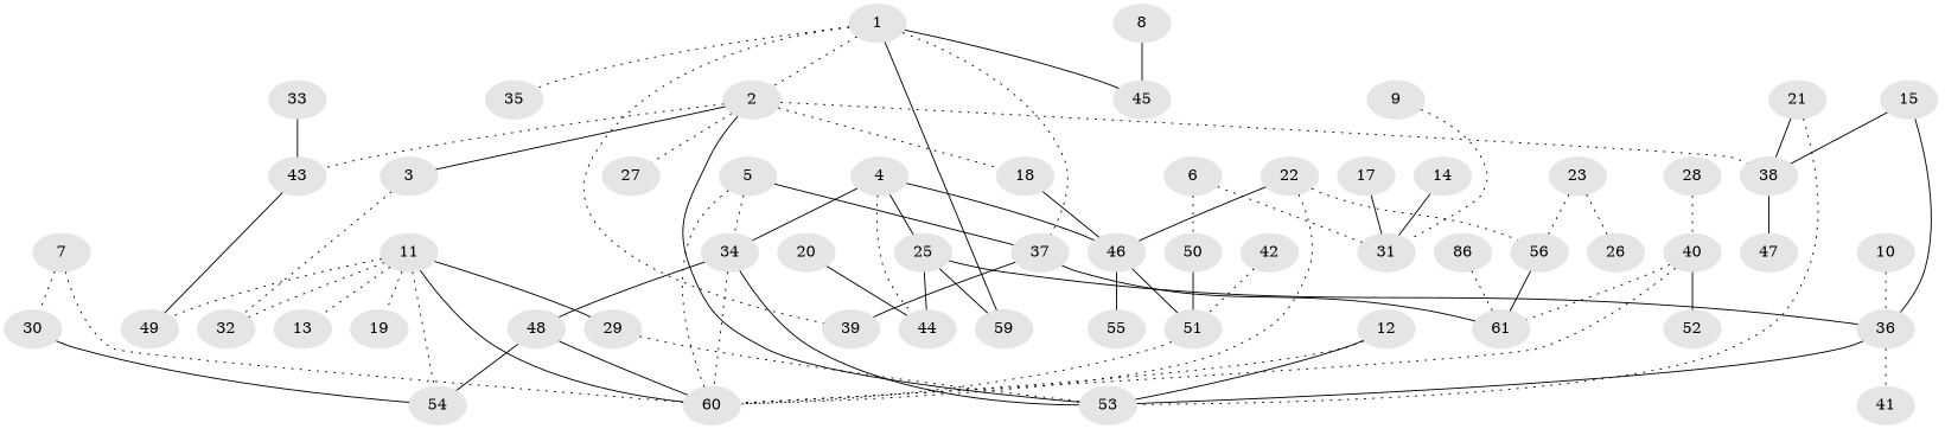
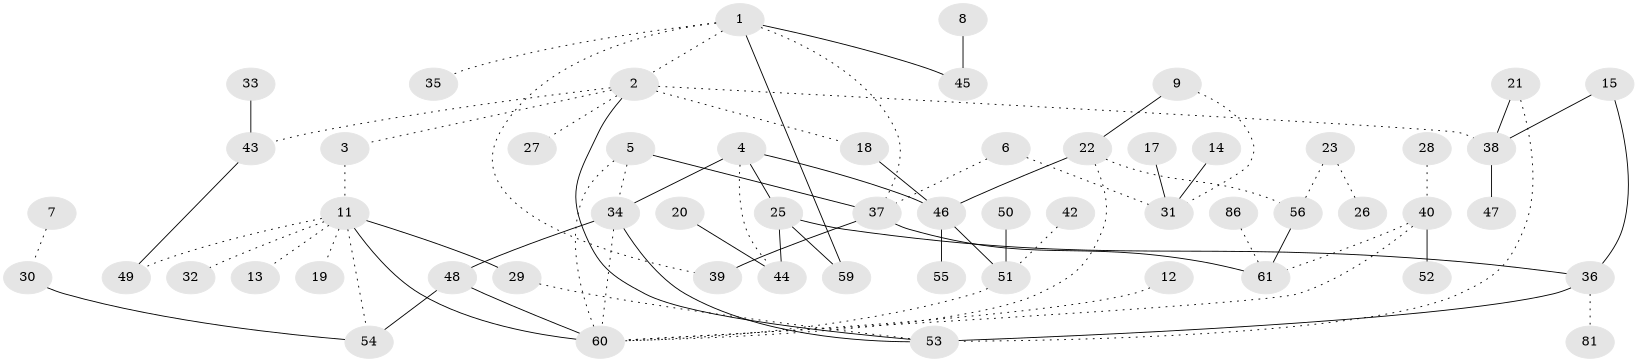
  graph {
    node [color=gray90 style=filled]
    edge [style=dotted weight=1.0]
    1
    2
    35
    37
    39
    45
    59
    3
    18
    27
    38
    43
    53
    61
    11
    46
    47
    49
    60
    13
    19
    29
    32
    54
    4
    25
    34
    44
    36
    48
    51
    55
    5
    6
    31
    7
    30
    8
    9
    22
    56
-   10
-   41
+   41 [label=81]
    40
    52
    12
    14
    15
    n49 [label=86]
    17
    20
    21
    23
    26
    28
    33
    42
    50
    1 -- 2
    1 -- 35
    1 -- 37
    1 -- 39
    1 -- 45 [style=solid]
    1 -- 59 [style=solid]
-   2 -- 3 [style=solid]
+   2 -- 3
    2 -- 18
    2 -- 27
    2 -- 38 [weight=2.0]
    2 -- 43
    2 -- 53 [style=solid]
    37 -- 39 [style=solid]
    37 -- 61 [style=solid]
-   3 -- 32
+   3 -- 11
    18 -- 46 [style=solid]
    38 -- 47 [style=solid]
    43 -- 49 [style=solid]
    11 -- 49
    11 -- 60 [style=solid weight=2.0]
    11 -- 13
    11 -- 19
    11 -- 29 [style=solid]
    11 -- 32
    11 -- 54
    46 -- 51 [style=solid]
    46 -- 55 [style=solid]
    29 -- 53
    4 -- 46 [style=solid]
    4 -- 25 [style=solid]
    4 -- 34 [style=solid]
    4 -- 44
    25 -- 59 [style=solid]
    25 -- 44 [style=solid]
    25 -- 36 [style=solid]
    34 -- 53 [style=solid]
    34 -- 60
    34 -- 48 [style=solid]
    36 -- 53 [style=solid]
    36 -- 41
    48 -- 60 [style=solid]
    48 -- 54 [style=solid]
    51 -- 60
    5 -- 37 [style=solid]
    5 -- 60
    5 -- 34
-   6 -- 50
+   6 -- 37
    6 -- 31
-   7 -- 60
    7 -- 30
    30 -- 54 [style=solid]
    8 -- 45 [style=solid]
    9 -- 31
+   9 -- 22 [style=solid]
    22 -- 46 [style=solid]
    22 -- 60
    22 -- 56
    56 -- 61 [style=solid]
-   10 -- 36
    40 -- 61
    40 -- 60
    40 -- 52 [style=solid]
-   12 -- 53 [style=solid]
    12 -- 60
    14 -- 31 [style=solid]
    15 -- 38 [style=solid]
    15 -- 36 [style=solid]
    n49 -- 61
    17 -- 31 [style=solid]
    20 -- 44 [style=solid]
    21 -- 38 [style=solid]
    21 -- 53
    23 -- 56
    23 -- 26
    28 -- 40
    33 -- 43 [style=solid]
    42 -- 51
    50 -- 51 [style=solid]
  }
